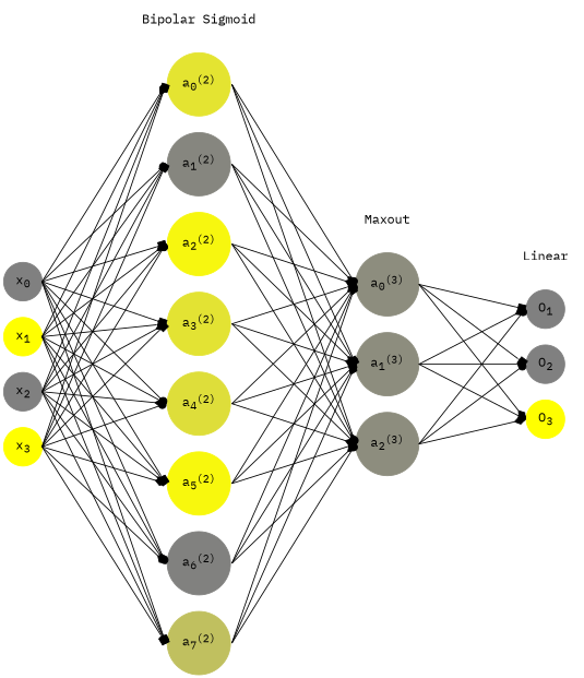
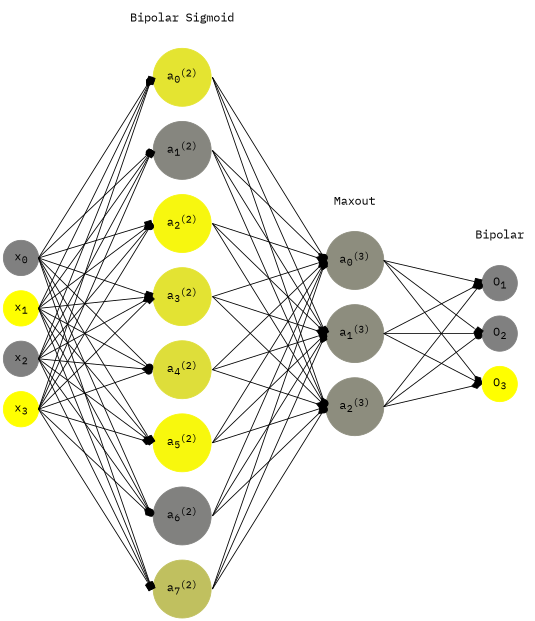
  digraph {
    rankdir=LR
    ranksep=1.4
    splines=false
    fontname="IBM Plex Mono"
    node [color="0.1667, 0.0, 0.5" fillcolor="0.1667, 0.0, 0.5" shape=circle style=filled fontname="IBM Plex Mono"]
    edge [headport=w style=solid tailport=e fontname="IBM Plex Mono" arrowhead=diamond]
    n1 [label=<x<sub>0</sub>>]
    n2 [color="0.1667, 1.0, 1.0" fillcolor="0.1667, 1.0, 1.0" label=<x<sub>1</sub>>]
    n3 [label=<x<sub>2</sub>>]
    n4 [color="0.1667, 1.0, 1.0" fillcolor="0.1667, 1.0, 1.0" label=<x<sub>3</sub>>]
    n5 [color="0.1667, 0.785166, 0.892583" fillcolor="0.1667, 0.785166, 0.892583" label=<a<sub>0</sub><sup>(2)</sup>>]
    n6 [color="0.1667, 0.053583, 0.526792" fillcolor="0.1667, 0.053583, 0.526792" label=<a<sub>1</sub><sup>(2)</sup>>]
    n7 [color="0.1667, 0.936466, 0.968233" fillcolor="0.1667, 0.936466, 0.968233" label=<a<sub>2</sub><sup>(2)</sup>>]
    n8 [color="0.1667, 0.775084, 0.887542" fillcolor="0.1667, 0.775084, 0.887542" label=<a<sub>3</sub><sup>(2)</sup>>]
    n9 [color="0.1667, 0.734772, 0.867386" fillcolor="0.1667, 0.734772, 0.867386" label=<a<sub>4</sub><sup>(2)</sup>>]
    n10 [color="0.1667, 0.944504, 0.972252" fillcolor="0.1667, 0.944504, 0.972252" label=<a<sub>5</sub><sup>(2)</sup>>]
    n11 [color="0.1667, 0.010191, 0.505095" fillcolor="0.1667, 0.010191, 0.505095" label=<a<sub>6</sub><sup>(2)</sup>>]
    n12 [color="0.1667, 0.500316, 0.750158" fillcolor="0.1667, 0.500316, 0.750158" label=<a<sub>7</sub><sup>(2)</sup>>]
    n13 [color="0.1667, 0.107961, 0.553980" fillcolor="0.1667, 0.107961, 0.553980" label=<a<sub>0</sub><sup>(3)</sup>>]
    n14 [color="0.1667, 0.107961, 0.553980" fillcolor="0.1667, 0.107961, 0.553980" label=<a<sub>1</sub><sup>(3)</sup>>]
    n15 [color="0.1667, 0.107961, 0.553980" fillcolor="0.1667, 0.107961, 0.553980" label=<a<sub>2</sub><sup>(3)</sup>>]
    n16 [label=<O<sub>1</sub>>]
    n17 [label=<O<sub>2</sub>>]
    n18 [color="0.1667, 1.0, 1.0" fillcolor="0.1667, 1.0, 1.0" label=<O<sub>3</sub>>]
    n19 [label="Bipolar Sigmoid" shape=plaintext color=blue fillcolor="" style=""]
    n20 [label=Maxout shape=plaintext color=blue fillcolor="" style=""]
-   n21 [label=Linear shape=plaintext color=purple fillcolor="" style=""]
+   n21 [label=Bipolar shape=plaintext color=purple fillcolor="" style=""]
    subgraph sub_1 {
      n1
    }
    subgraph sub_2 {
      n2
    }
    subgraph sub_3 {
      n3
    }
    subgraph sub_4 {
      n4
    }
    subgraph sub_5 {
      n5
    }
    subgraph sub_6 {
      n6
    }
    subgraph sub_7 {
      n7
    }
    subgraph sub_8 {
      n8
    }
    subgraph sub_9 {
      n9
    }
    subgraph sub_10 {
      n10
    }
    subgraph sub_11 {
      n11
    }
    subgraph sub_12 {
      n12
    }
    subgraph sub_13 {
      n13
    }
    subgraph sub_14 {
      n14
    }
    subgraph sub_15 {
      n15
    }
    subgraph sub_16 {
      n16
    }
    subgraph sub_17 {
      n17
    }
    subgraph sub_18 {
      n18
    }
    subgraph sub_19 {
      rank=same
      n1
      n2
      n3
      n4
    }
    subgraph sub_20 {
      rank=same
      n5
      n6
      n7
      n8
      n9
      n10
      n11
      n12
    }
    subgraph sub_21 {
      rank=same
      n13
      n14
      n15
    }
    subgraph sub_22 {
      rank=same
      n16
      n17
      n18
    }
    subgraph sub_23 {
      rank=same
      n5
      n19
    }
    subgraph sub_24 {
      rank=same
      n13
      n20
    }
    subgraph sub_25 {
      rank=same
      n16
      n21
    }
    n1 -> n2 [style=invis arrowhead=""]
    n1 -> n5
    n1 -> n6 [arrowhead=dot]
    n1 -> n7 [arrowhead=box]
    n1 -> n8 [arrowhead=box]
    n1 -> n9 [arrowhead=dot]
    n1 -> n10 [arrowhead=box]
    n1 -> n11 [arrowhead=dot]
    n1 -> n12 [arrowhead=dot]
    n2 -> n3 [style=invis arrowhead=""]
    n2 -> n5
    n2 -> n6 [arrowhead=dot]
    n2 -> n7
    n2 -> n8 [arrowhead=box]
    n2 -> n9 [arrowhead=dot]
    n2 -> n10 [arrowhead=box]
    n2 -> n11
    n2 -> n12 [arrowhead=box]
    n3 -> n4 [style=invis arrowhead=""]
    n3 -> n5 [arrowhead=dot]
    n3 -> n6 [arrowhead=box]
    n3 -> n7 [arrowhead=dot]
    n3 -> n8
    n3 -> n9
    n3 -> n10
    n3 -> n11
    n3 -> n12 [arrowhead=dot]
    n4 -> n5 [arrowhead=box]
    n4 -> n6 [arrowhead=dot]
    n4 -> n7 [arrowhead=dot]
    n4 -> n8 [arrowhead=box]
    n4 -> n9 [arrowhead=dot]
    n4 -> n10
    n4 -> n11
    n4 -> n12 [arrowhead=box]
    n5 -> n6 [style=invis arrowhead=""]
    n5 -> n13 [arrowhead=dot]
    n5 -> n14 [arrowhead=dot]
    n5 -> n15 [arrowhead=dot]
    n6 -> n7 [style=invis arrowhead=""]
    n6 -> n13
    n6 -> n14 [arrowhead=box]
    n6 -> n15
    n7 -> n8 [style=invis arrowhead=""]
    n7 -> n13
    n7 -> n14
    n7 -> n15 [arrowhead=dot]
    n8 -> n9 [style=invis arrowhead=""]
    n8 -> n13 [arrowhead=box]
    n8 -> n14
    n8 -> n15 [arrowhead=dot]
    n9 -> n10 [style=invis arrowhead=""]
    n9 -> n13
    n9 -> n14 [arrowhead=box]
    n9 -> n15
    n10 -> n11 [style=invis arrowhead=""]
    n10 -> n13 [arrowhead=dot]
    n10 -> n14 [arrowhead=dot]
    n10 -> n15 [arrowhead=dot]
    n11 -> n12 [style=invis arrowhead=""]
    n11 -> n13
    n11 -> n14
    n11 -> n15
    n12 -> n13
    n12 -> n14
    n12 -> n15 [arrowhead=dot]
    n13 -> n14 [style=invis arrowhead=""]
    n13 -> n16 [arrowhead=box]
    n13 -> n17 [arrowhead=box]
    n13 -> n18
    n14 -> n15 [style=invis arrowhead=""]
    n14 -> n16
    n14 -> n17 [arrowhead=dot]
    n14 -> n18 [arrowhead=dot]
    n15 -> n16 [arrowhead=dot]
    n15 -> n17 [arrowhead=dot]
    n15 -> n18
    n16 -> n17 [style=invis arrowhead=""]
    n17 -> n18 [style=invis arrowhead=""]
    n19 -> n5 [style=invis arrowhead=""]
    n20 -> n13 [style=invis arrowhead=""]
    n21 -> n16 [style=invis arrowhead=""]
  }
